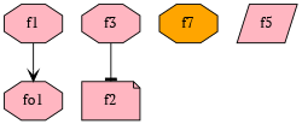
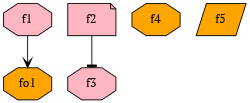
  strict digraph {
    fontname="PT Serif"
    node [fillcolor=lightpink fontname="PT Serif" shape=octagon style=filled]
    edge [fontname="PT Serif" weight=2]
-   fo1
+   fo1 [fillcolor=orange]
    f1
    f2 [shape=note]
    f3
-   f4 [fillcolor=orange label=f7]
-   f5 [shape=parallelogram]
+   f4 [fillcolor=orange]
+   f5 [fillcolor=orange shape=parallelogram]
    f1 -> fo1 [arrowhead=vee]
-   f3 -> f2 [arrowhead=tee]
+   f2 -> f3 [arrowhead=tee]
  }
